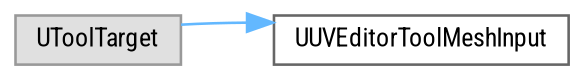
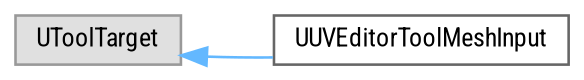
  digraph {
    rankdir=LR
    fontname="Roboto Condensed"
    node [fontname="Roboto Condensed" fontsize=10 shape=box style=filled]
    n1 [color=grey60 fillcolor="#E0E0E0" height=0.2 label=UToolTarget width=0.4]
    n2 [color=grey40 fillcolor=white height=0.2 label=UUVEditorToolMeshInput width=0.4]
-   n2 -> n1 [color=steelblue1 dir=back fontname="Roboto Condensed" fontsize=10 labelfontname=Helvetica labelfontsize=10 style=solid]
+   n1 -> n2 [color=steelblue1 dir=back fontname="Roboto Condensed" fontsize=10 labelfontname=Helvetica labelfontsize=10 style=solid]
  }
